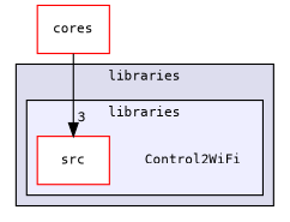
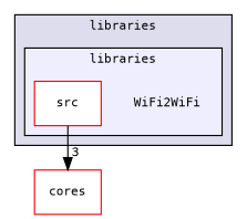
  digraph {
    compound=true
    fontname="DejaVu Sans Mono"
    node [fontname="DejaVu Sans Mono" fontsize=10 shape=box color=red fillcolor=white style=filled]
-   n1 [label=Control2WiFi shape=plaintext color="" fillcolor="" style=""]
+   n1 [label=WiFi2WiFi shape=plaintext color="" fillcolor="" style=""]
    n2 [label=src]
    n3 [label=cores]
    subgraph cluster_1 {
      bgcolor="#ddddee"
      fontsize=10
      label=libraries
      pencolor=black
      subgraph cluster_2 {
        bgcolor="#eeeeff"
        fontsize=10
        pencolor=black
        n1
        n2
      }
    }
-   n3 -> n2 [headlabel=3 labeldistance=1.5 labelfontname=Helvetica labelfontsize=10 fontname="DejaVu Sans Mono"]
+   n2 -> n3 [headlabel=3 labeldistance=1.5 labelfontname=Helvetica labelfontsize=10 fontname="DejaVu Sans Mono"]
  }
